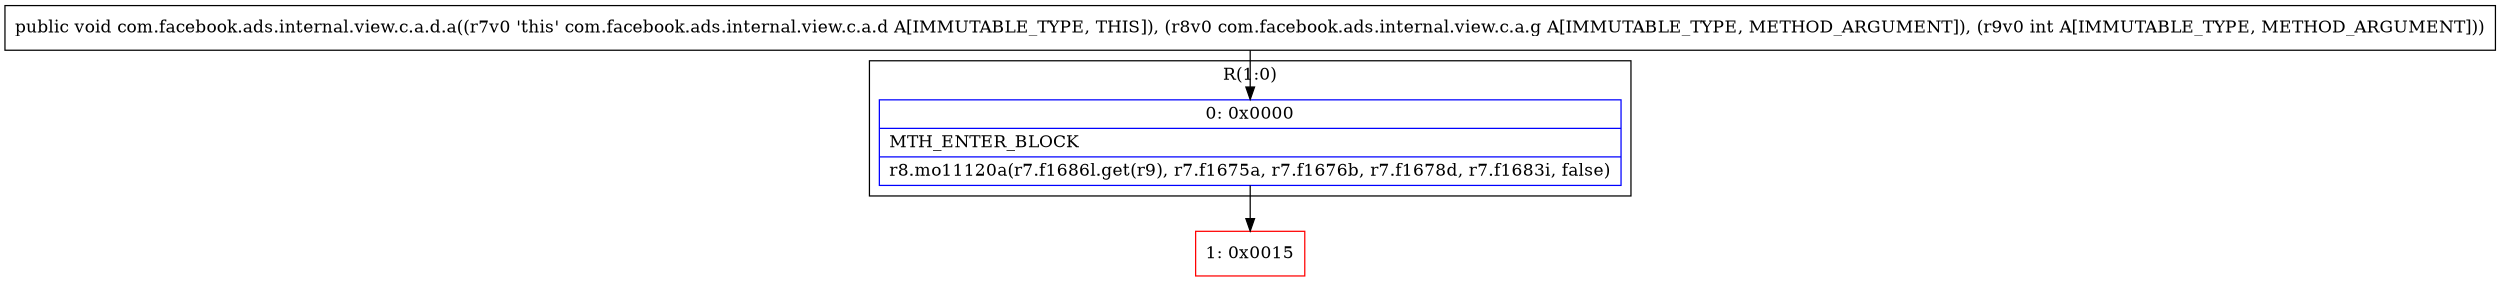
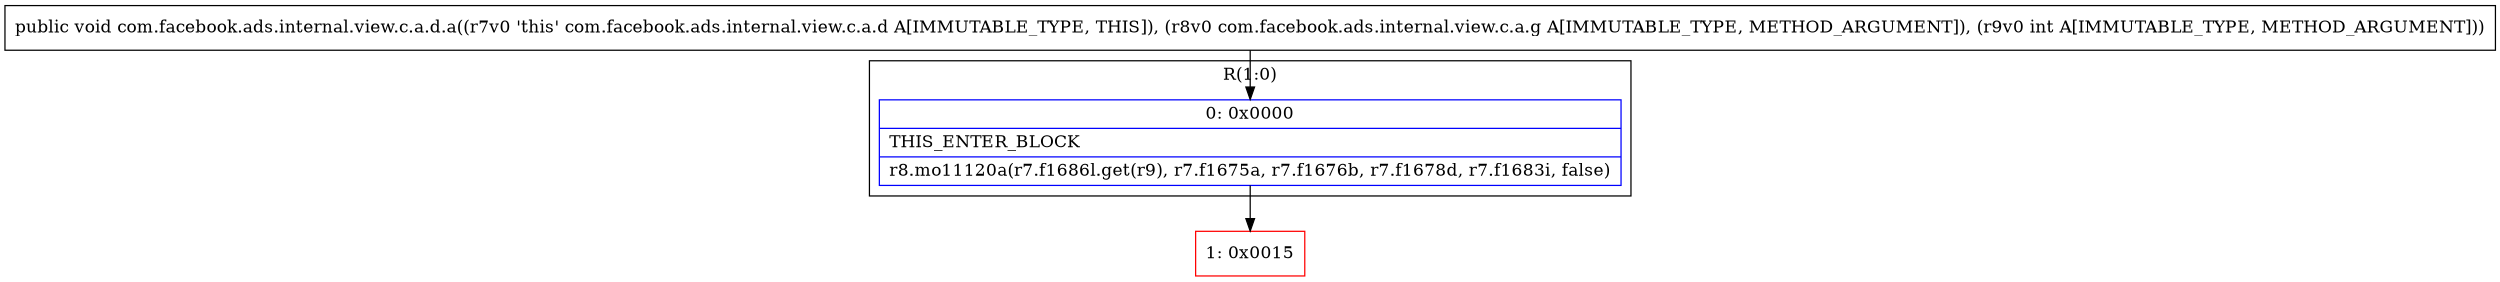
  digraph {
    node [shape=record]
-   n1 [color=blue label="{0\:\ 0x0000|MTH_ENTER_BLOCK\l|r8.mo11120a(r7.f1686l.get(r9), r7.f1675a, r7.f1676b, r7.f1678d, r7.f1683i, false)\l}"]
+   n1 [color=blue label="{0\:\ 0x0000|THIS_ENTER_BLOCK\l|r8.mo11120a(r7.f1686l.get(r9), r7.f1675a, r7.f1676b, r7.f1678d, r7.f1683i, false)\l}"]
    n2 [color=red label="{1\:\ 0x0015}"]
    n3 [label="{public void com.facebook.ads.internal.view.c.a.d.a((r7v0 'this' com.facebook.ads.internal.view.c.a.d A[IMMUTABLE_TYPE, THIS]), (r8v0 com.facebook.ads.internal.view.c.a.g A[IMMUTABLE_TYPE, METHOD_ARGUMENT]), (r9v0 int A[IMMUTABLE_TYPE, METHOD_ARGUMENT])) }"]
    subgraph cluster_1 {
      label="R(1:0)"
      n1
    }
    n1 -> n2
    n3 -> n1
  }
